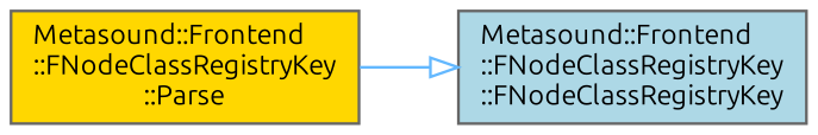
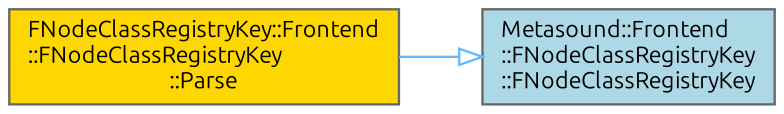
  digraph {
    rankdir=LR
    fontname=Ubuntu
    node [fontname=Ubuntu fontsize=10 shape=box style=filled]
-   n1 [color=gray40 fillcolor=gold fontcolor=black height=0.2 label="Metasound::Frontend\l::FNodeClassRegistryKey\l::Parse" width=0.4]
+   n1 [color=gray40 fillcolor=gold fontcolor=black height=0.2 label="FNodeClassRegistryKey::Frontend\l::FNodeClassRegistryKey\l::Parse" width=0.4]
    n2 [color=grey40 fillcolor=lightblue height=0.2 label="Metasound::Frontend\l::FNodeClassRegistryKey\l::FNodeClassRegistryKey" width=0.4]
    n1 -> n2 [color=steelblue1 fontname=Ubuntu fontsize=10 labelfontname=Helvetica labelfontsize=10 style=solid arrowhead=onormal]
  }
